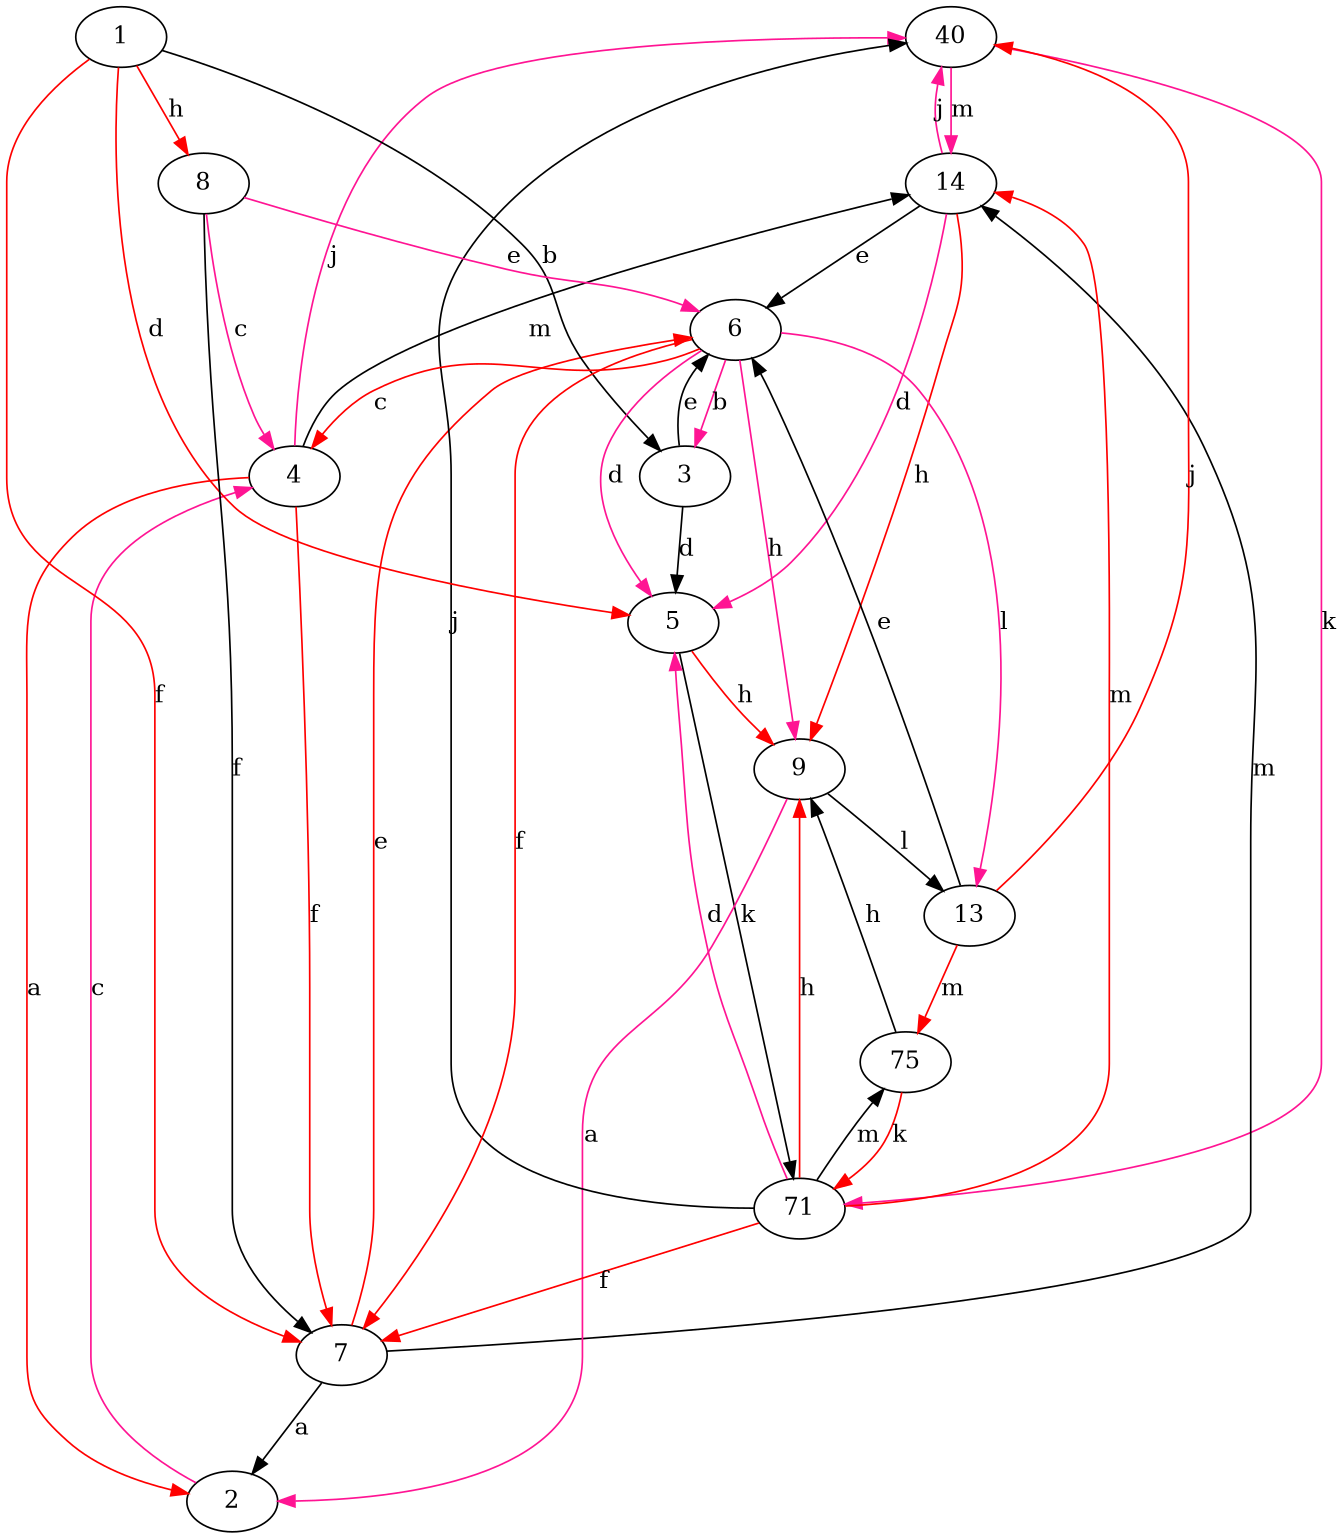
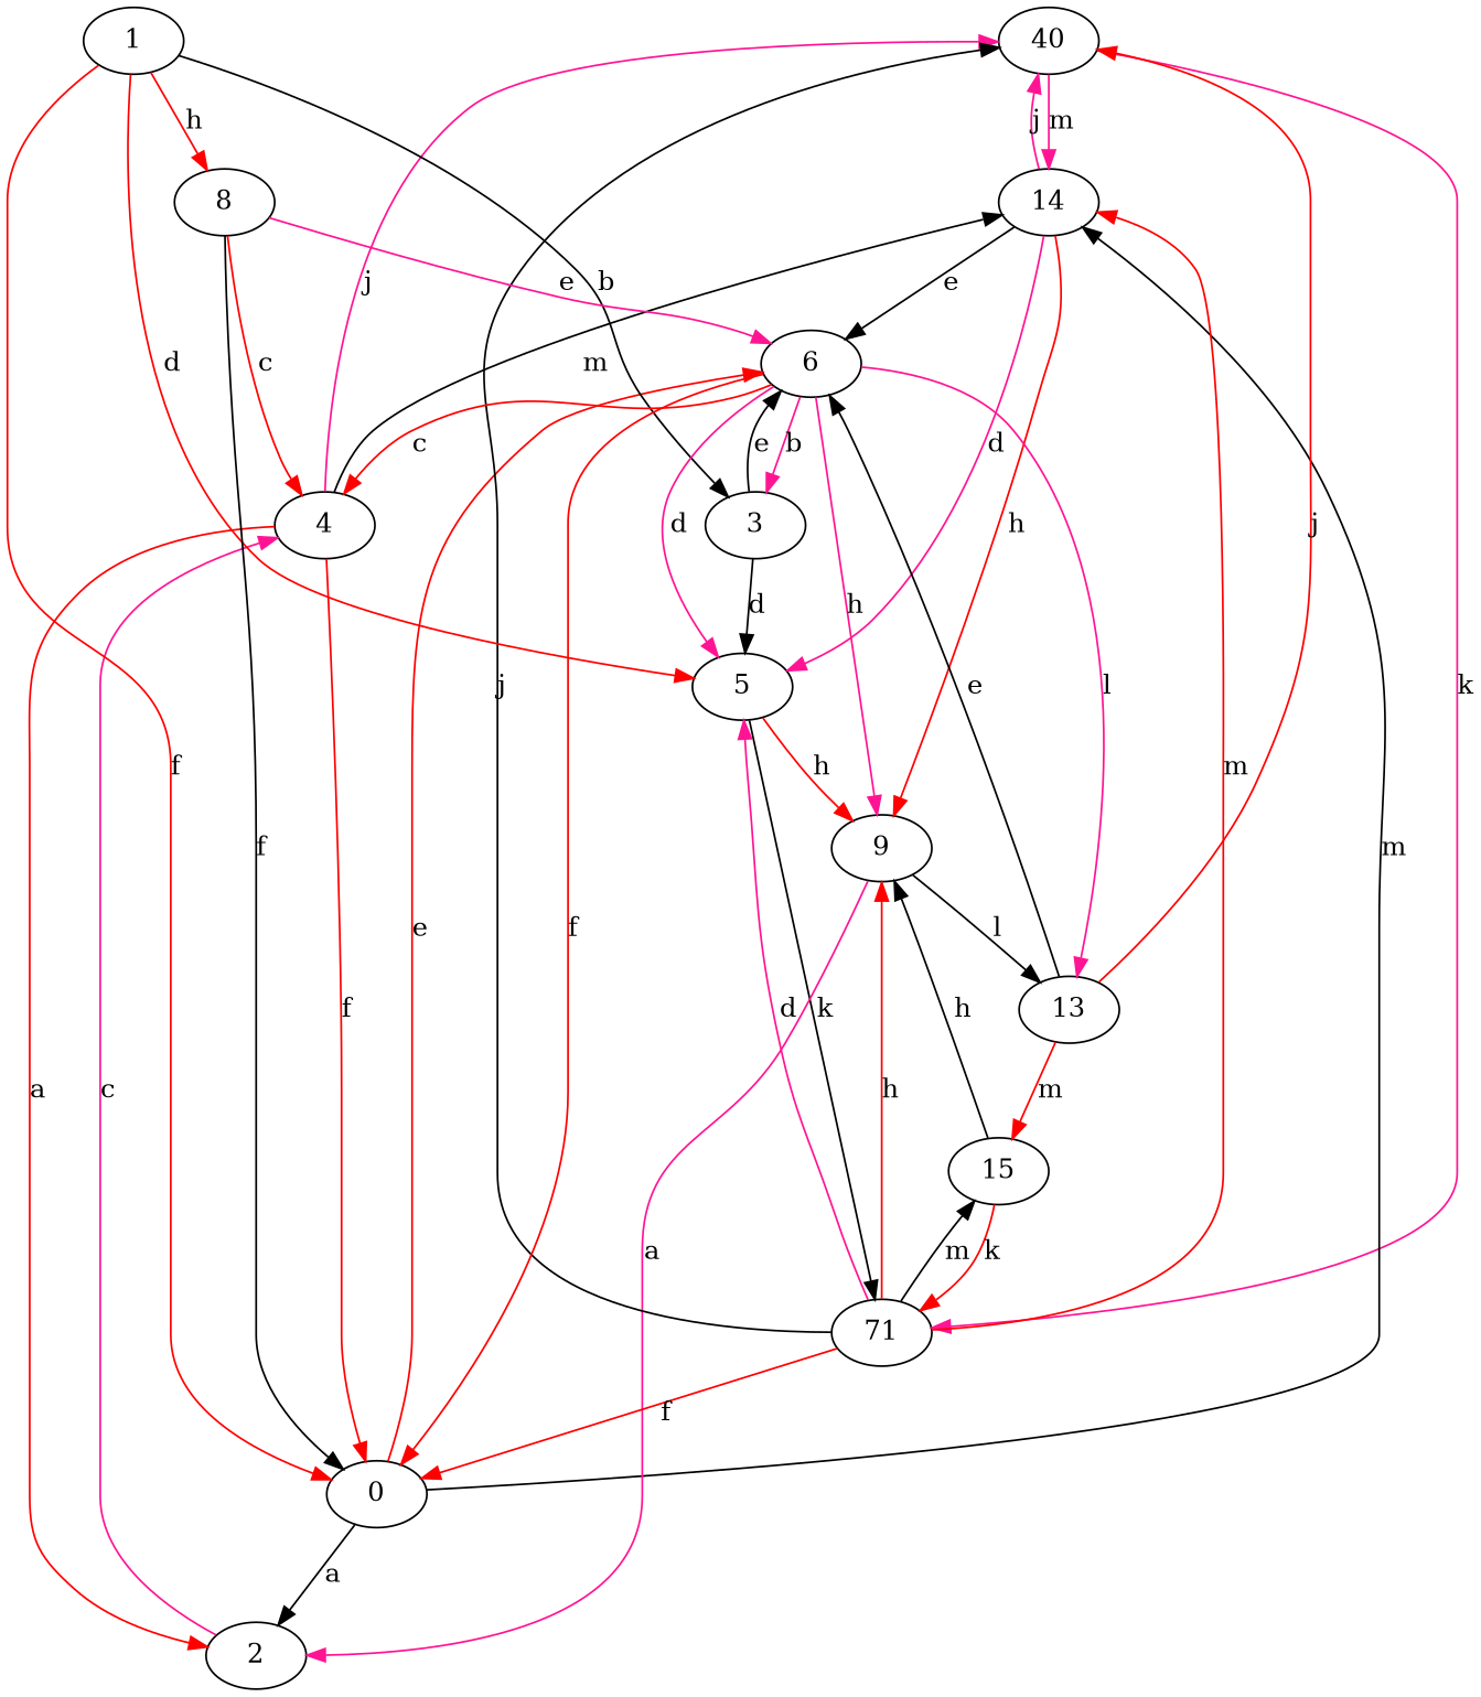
  strict digraph {
    edge [color=red]
    n1 [label=40]
    4
-   7
+   7 [label=0]
    2
    14
    5
    9
    n8 [label=71]
    1
    3
    8
    6
    13
-   15 [label=75]
+   15
    n1 -> 14 [color=deeppink label=m]
    n1 -> n8 [color=deeppink label=k]
    4 -> n1 [color=deeppink label=j]
    4 -> 7 [label=f]
    4 -> 2 [label=a]
    4 -> 14 [color=black label=m]
    7 -> 2 [color=black label=a]
    7 -> 14 [color=black label=m]
    7 -> 6 [label=e]
    2 -> 4 [color=deeppink label=c]
    14 -> n1 [color=deeppink label=j]
    14 -> 5 [color=deeppink label=d]
    14 -> 9 [label=h]
    14 -> 6 [color=black label=e]
    5 -> 9 [label=h]
    5 -> n8 [color=black label=k]
    9 -> 2 [color=deeppink label=a]
    9 -> 13 [color=black label=l]
    n8 -> n1 [color=black label=j]
    n8 -> 7 [label=f]
    n8 -> 14 [label=m]
    n8 -> 5 [color=deeppink label=d]
    n8 -> 9 [label=h]
    n8 -> 15 [color=black label=m]
    1 -> 7 [label=f]
    1 -> 5 [label=d]
    1 -> 3 [color=black label=b]
    1 -> 8 [label=h]
    3 -> 5 [color=black label=d]
    3 -> 6 [color=black label=e]
-   8 -> 4 [color=deeppink label=c]
+   8 -> 4 [label=c]
    8 -> 7 [color=black label=f]
    8 -> 6 [color=deeppink label=e]
    6 -> 4 [label=c]
    6 -> 7 [label=f]
    6 -> 5 [color=deeppink label=d]
    6 -> 9 [color=deeppink label=h]
    6 -> 3 [color=deeppink label=b]
    6 -> 13 [color=deeppink label=l]
    13 -> n1 [label=j]
    13 -> 6 [color=black label=e]
    13 -> 15 [label=m]
    15 -> 9 [color=black label=h]
    15 -> n8 [label=k]
  }
